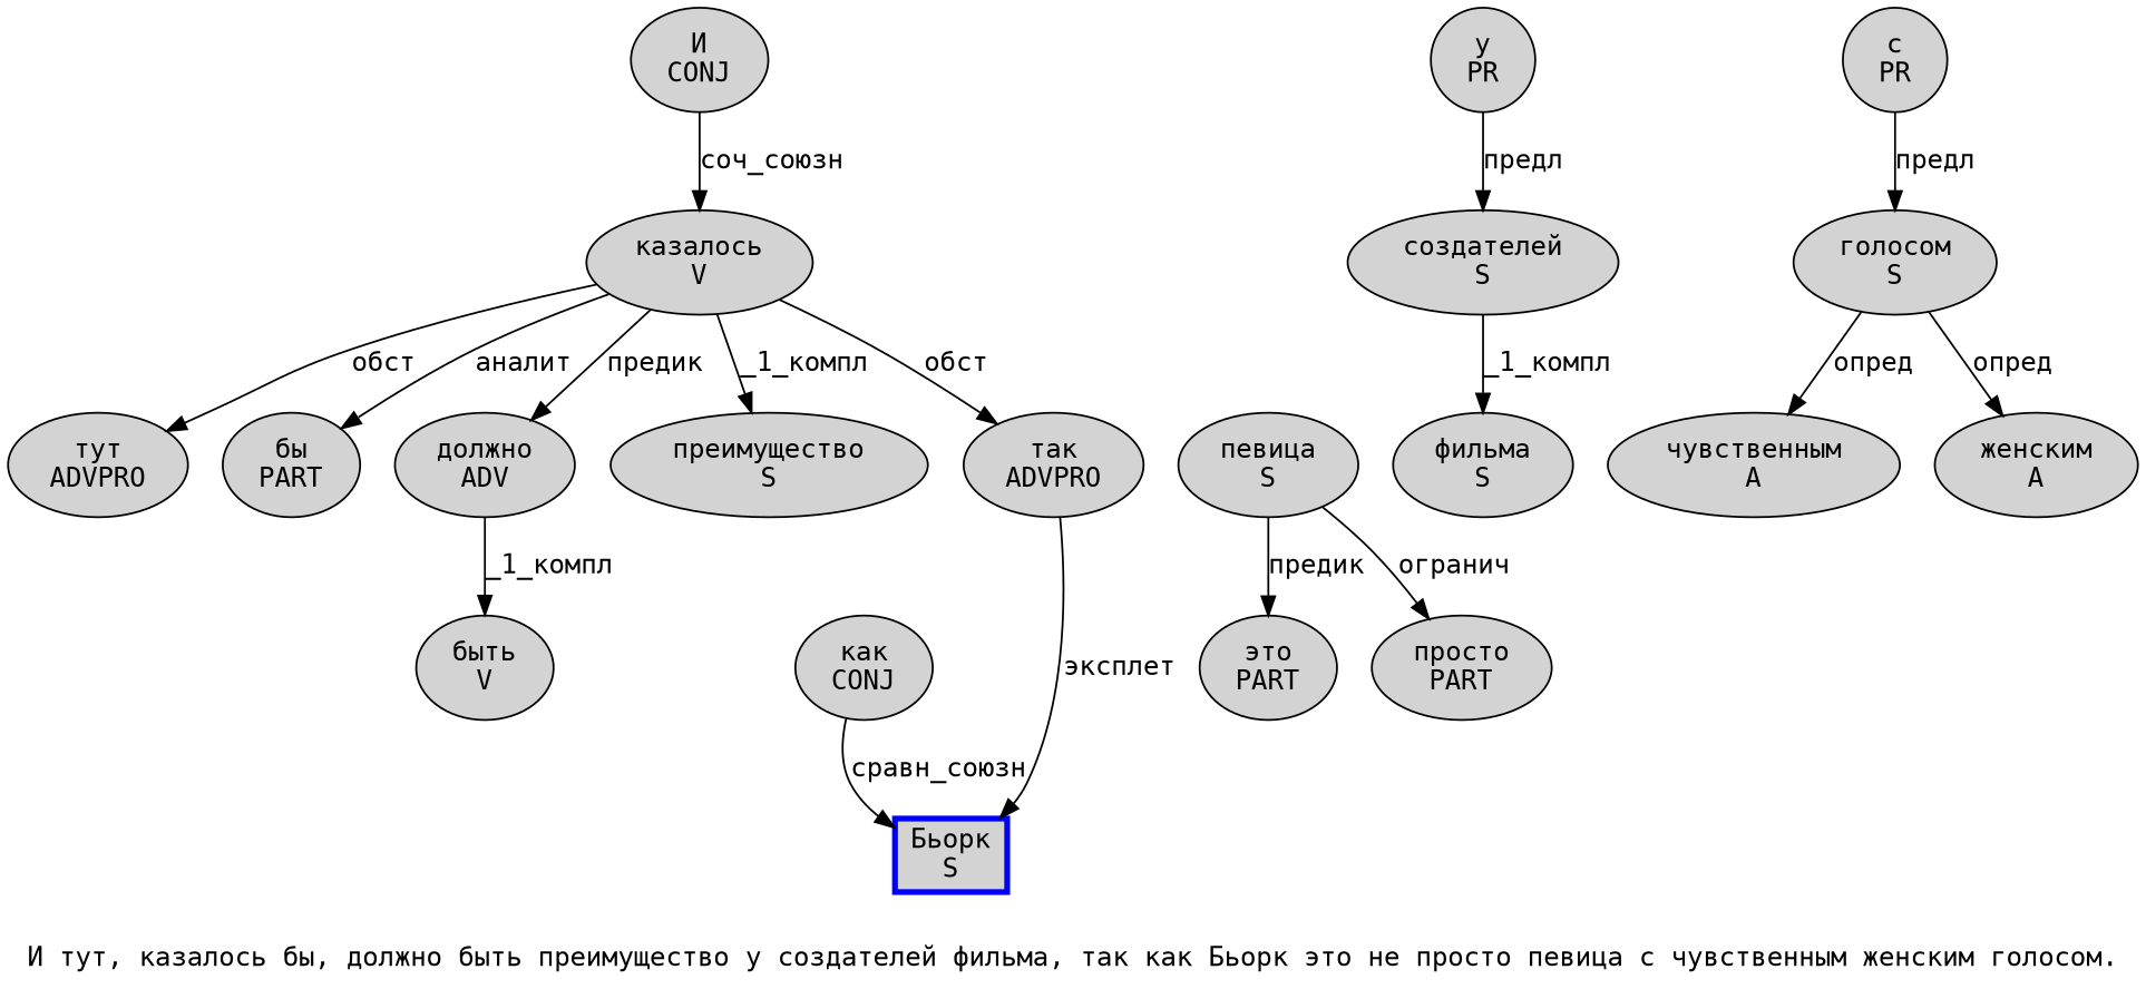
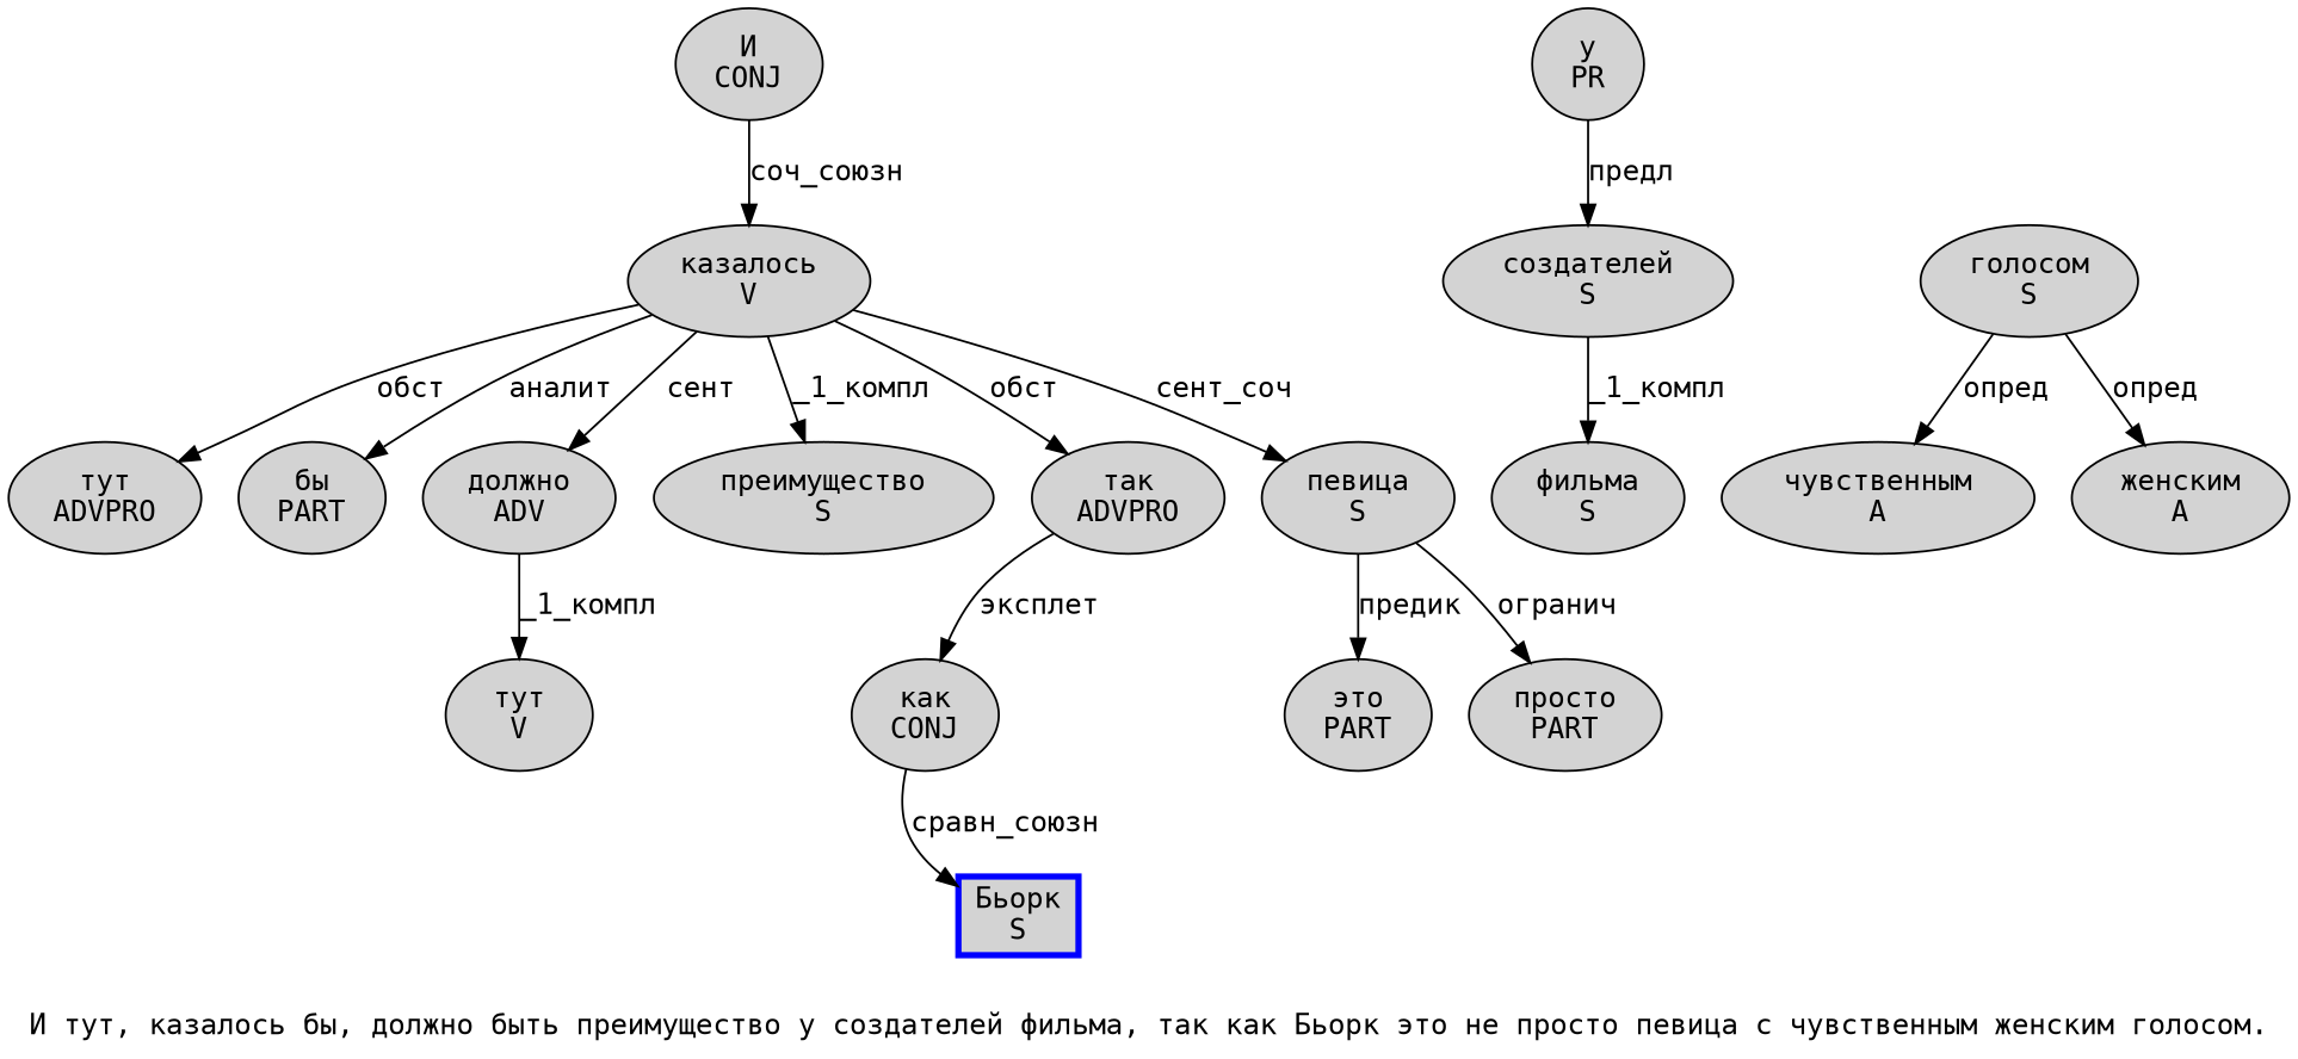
  digraph {
    fontname="DejaVu Sans Mono"
    label="И тут, казалось бы, должно быть преимущество у создателей фильма, так как Бьорк это не просто певица с чувственным женским голосом."
    node [fillcolor=lightgray fontname="DejaVu Sans Mono" penwidth=1 shape=ellipse style=filled]
    edge [fontname="DejaVu Sans Mono"]
    n1 [label="И\nCONJ"]
    n2 [label="казалось\nV"]
    n3 [label="тут\nADVPRO"]
    n4 [label="бы\nPART"]
    n5 [label="должно\nADV"]
    n6 [label="преимущество\nS"]
    n7 [label="так\nADVPRO"]
    n8 [label="певица\nS"]
-   n9 [label="быть\nV"]
+   n9 [label="тут\nV"]
    n10 [label="у\nPR"]
    n11 [label="создателей\nS"]
    n12 [label="как\nCONJ"]
    n13 [label="это\nPART"]
    n14 [label="просто\nPART"]
    n15 [label="фильма\nS"]
    n16 [color=blue label="Бьорк\nS" penwidth=3 shape=box]
-   n17 [label="с\nPR"]
    n18 [label="голосом\nS"]
    n19 [label="чувственным\nA"]
    n20 [label="женским\nA"]
    n1 -> n2 [label="соч_союзн"]
    n2 -> n3 [label="обст"]
    n2 -> n4 [label="аналит"]
-   n2 -> n5 [label="предик"]
+   n2 -> n5 [label="сент"]
    n2 -> n6 [label="_1_компл"]
    n2 -> n7 [label="обст"]
+   n2 -> n8 [label="сент_соч"]
    n5 -> n9 [label="_1_компл"]
-   n7 -> n16 [label="эксплет"]
+   n7 -> n12 [label="эксплет"]
    n8 -> n13 [label="предик"]
    n8 -> n14 [label="огранич"]
    n10 -> n11 [label="предл"]
    n11 -> n15 [label="_1_компл"]
    n12 -> n16 [label="сравн_союзн"]
-   n17 -> n18 [label="предл"]
    n18 -> n19 [label="опред"]
    n18 -> n20 [label="опред"]
  }
